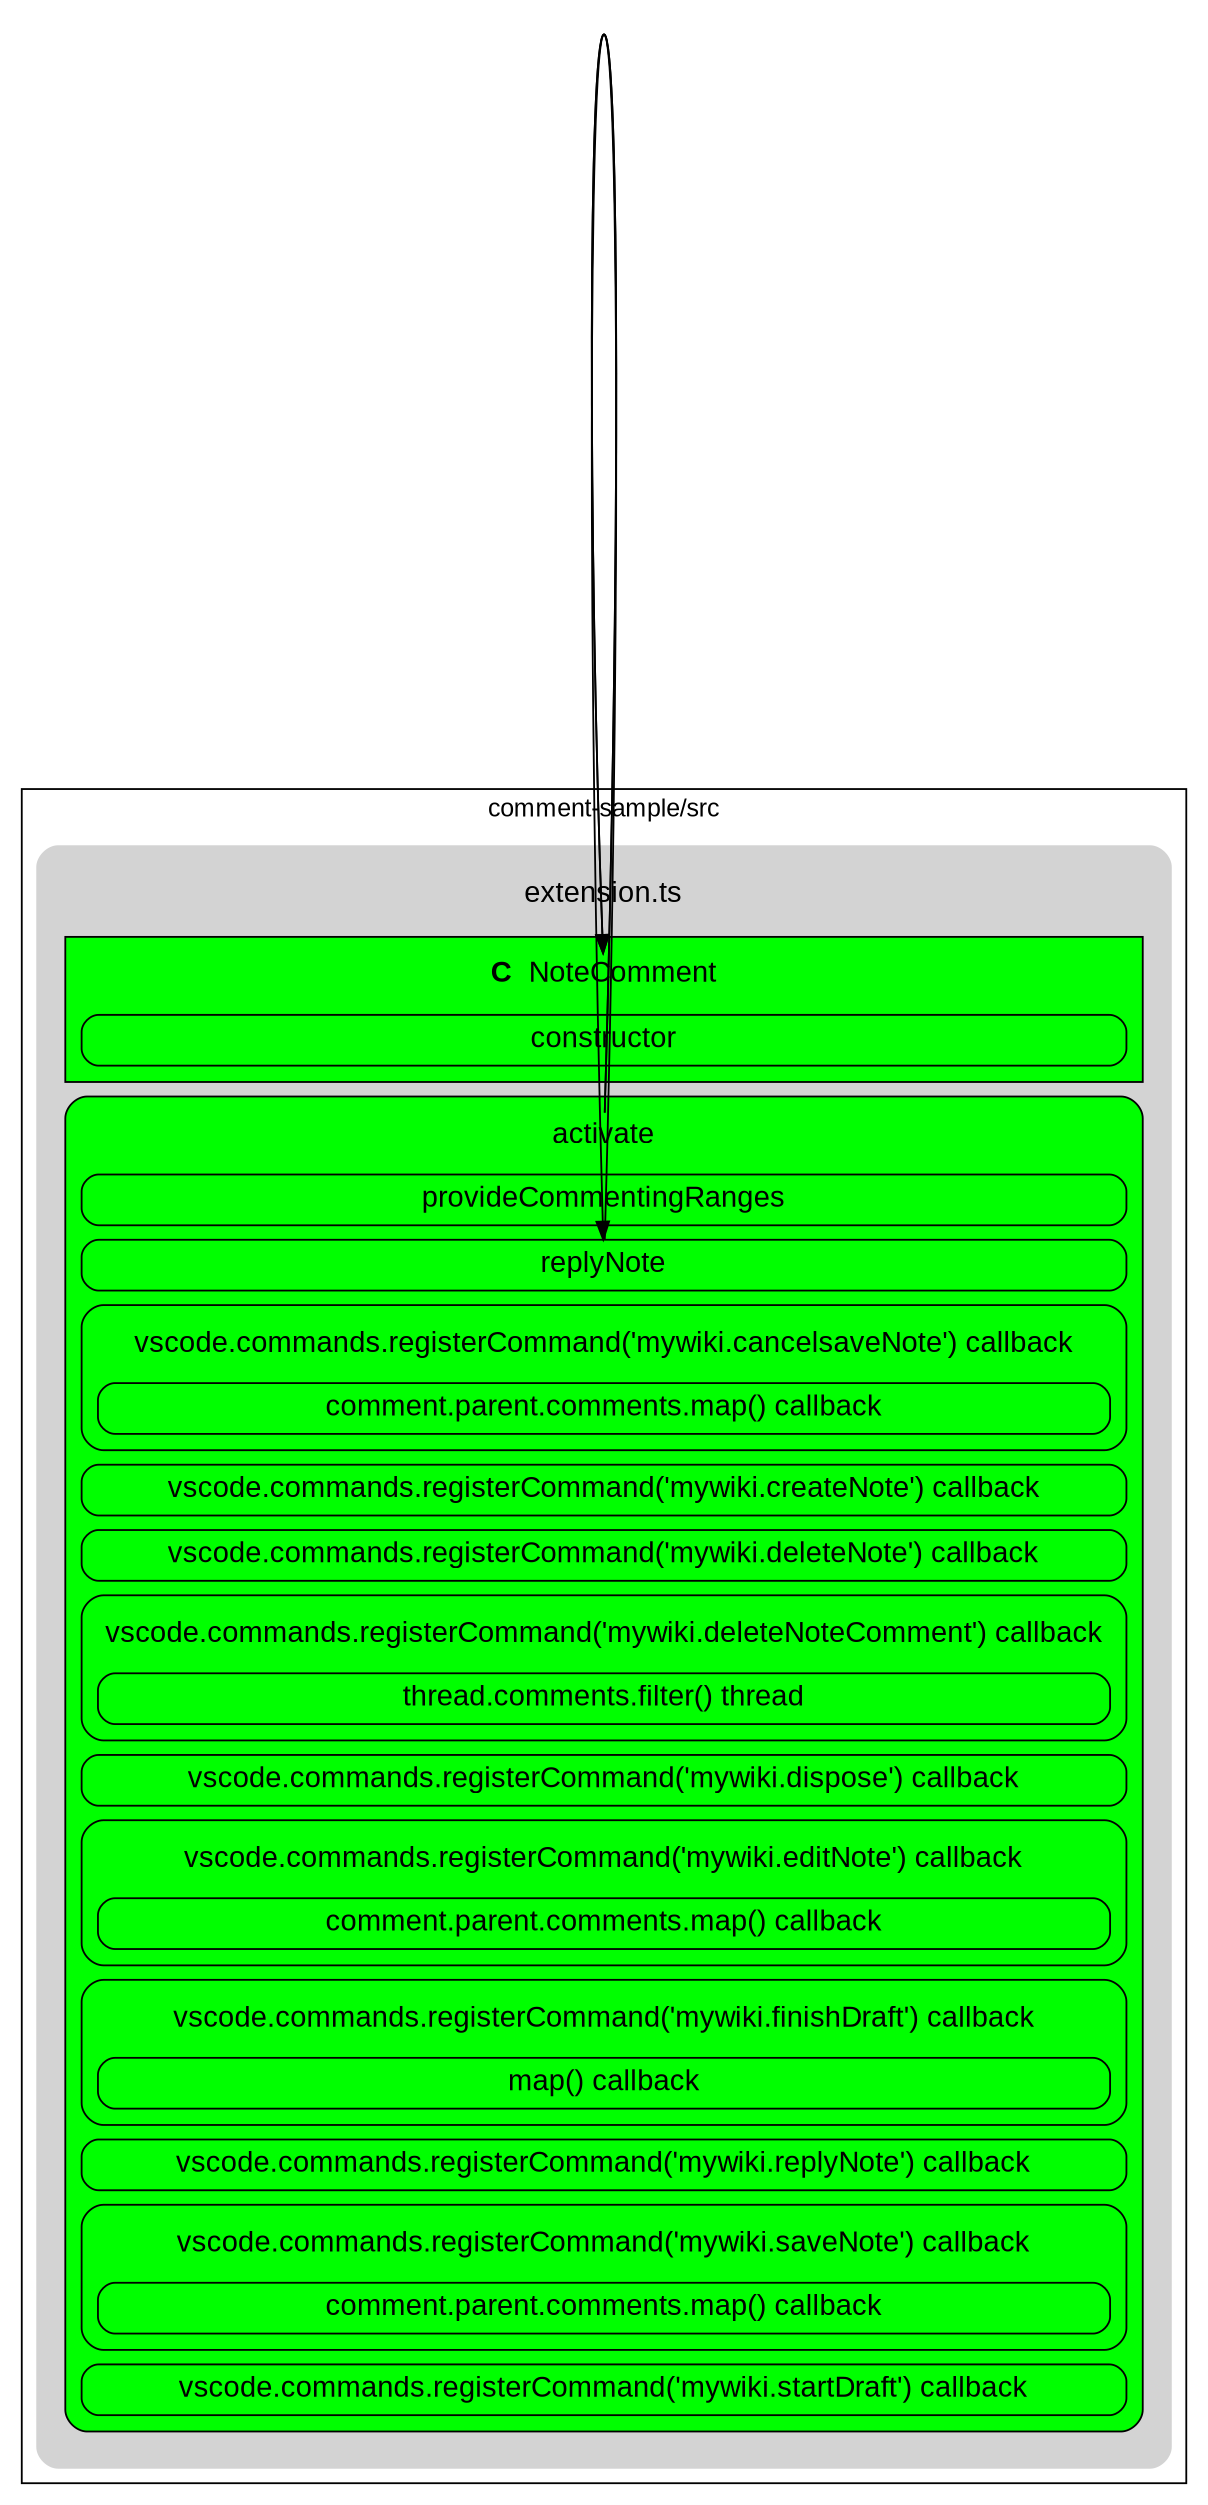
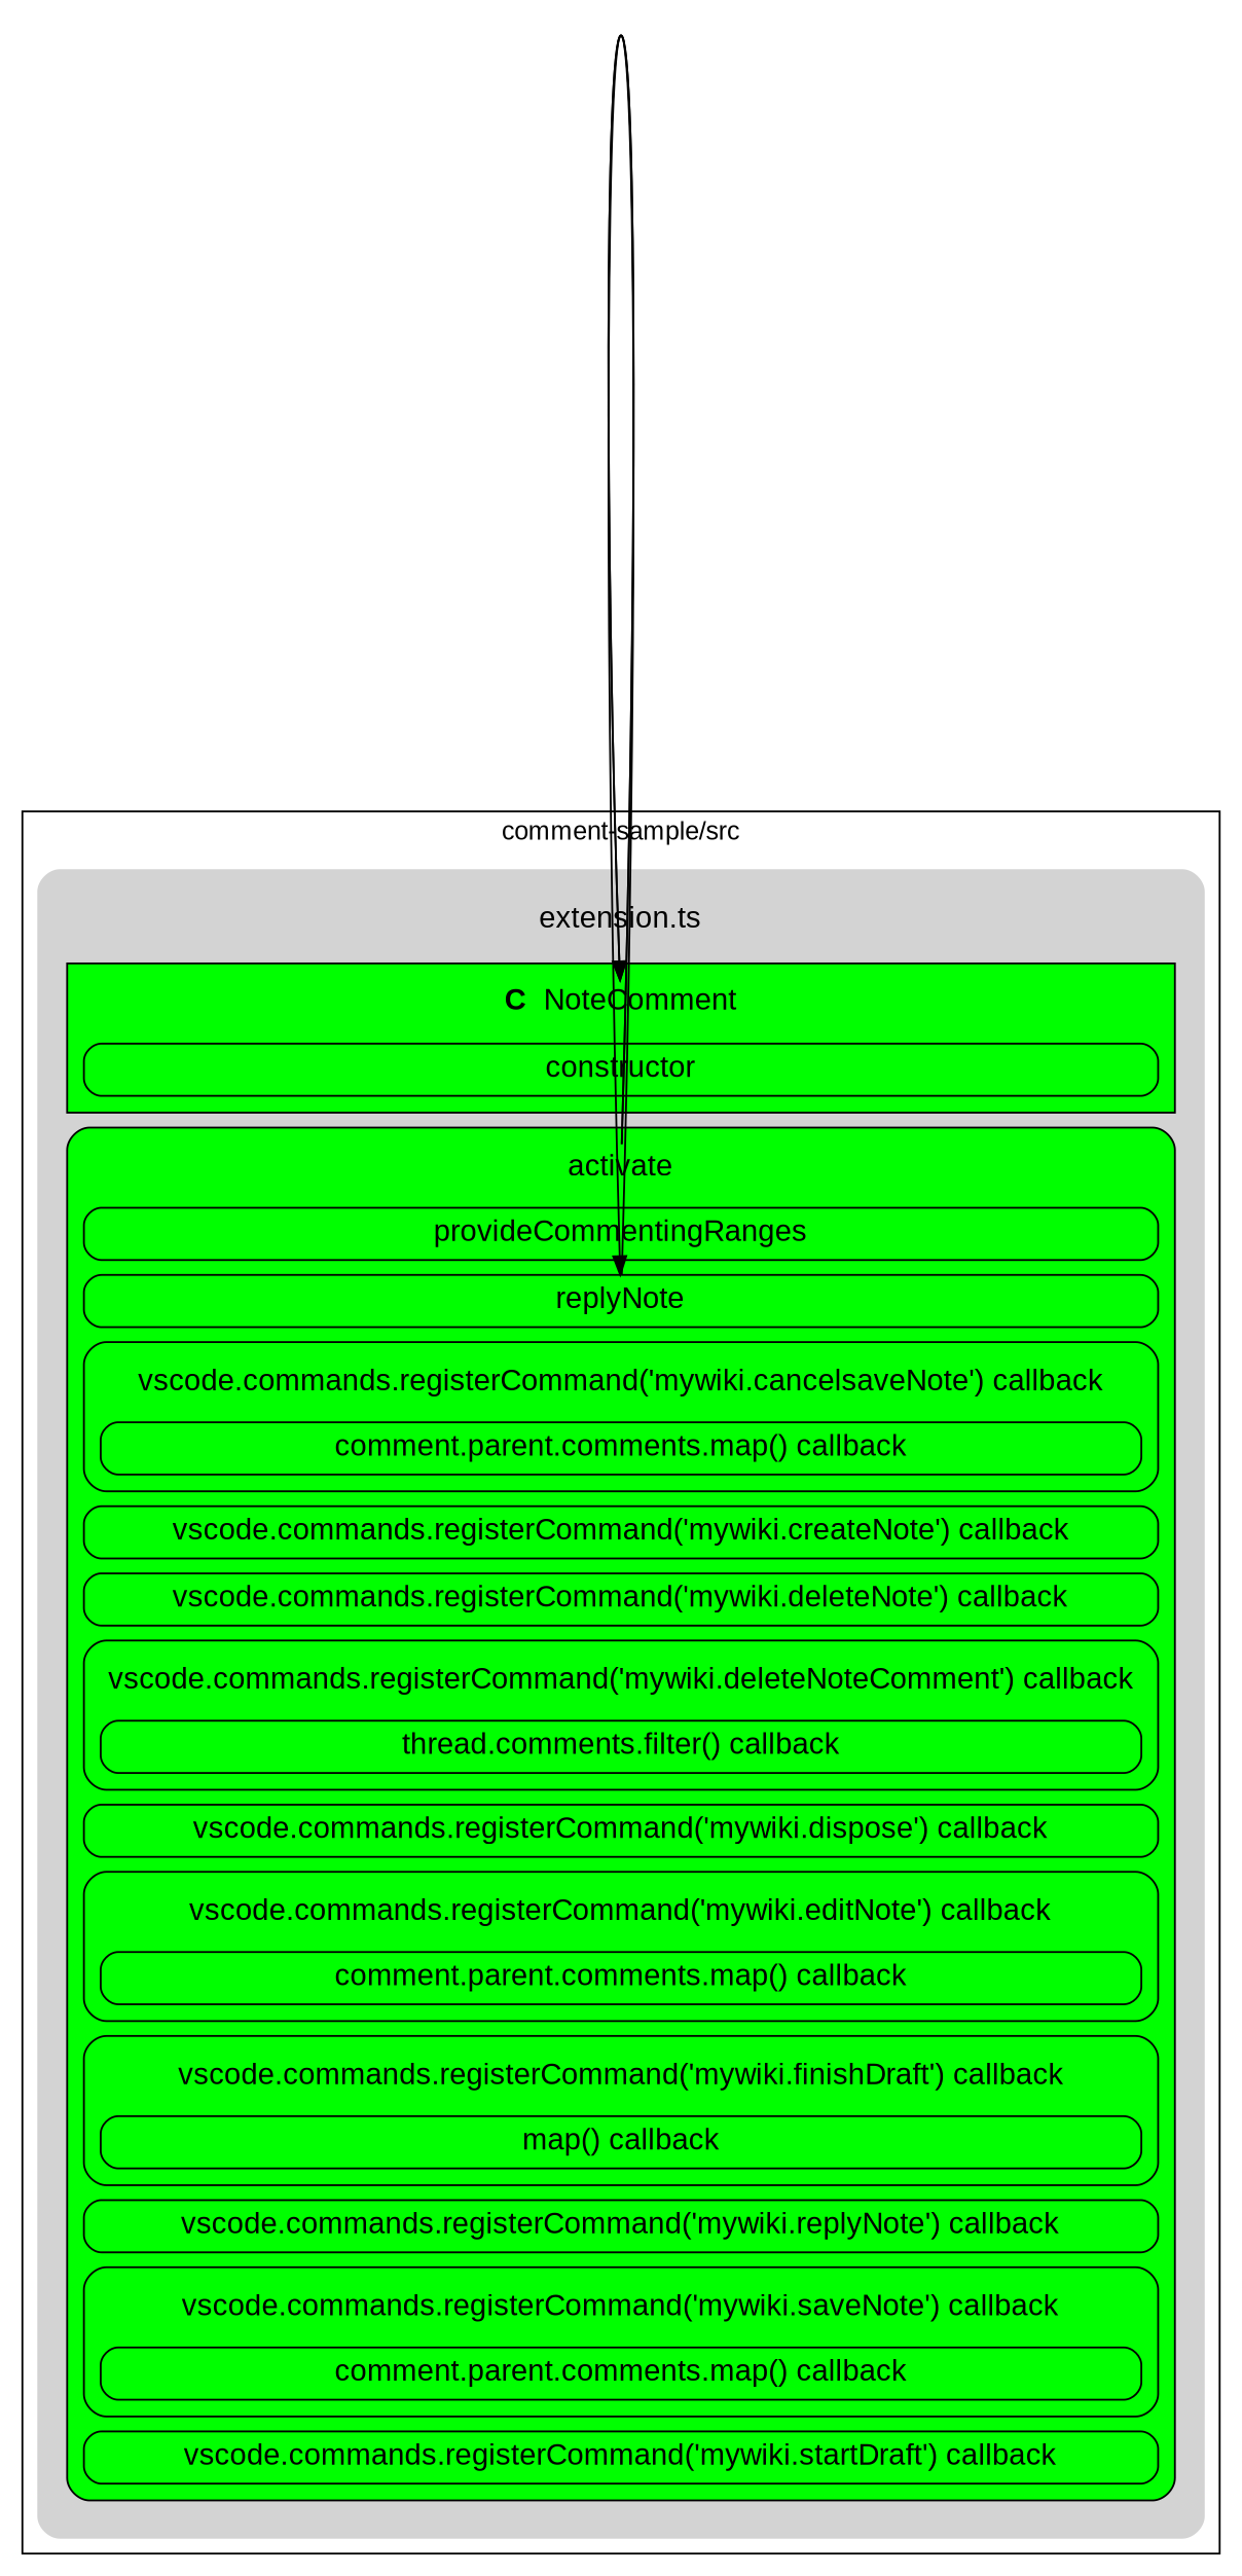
  digraph {
    fontname=Arial
    rankdir=TB
    ranksep=2.0
    edge [headport="6_6" tailport="22_16"]
-   n1 [fontname=Arial fontsize=16 label=<         <TABLE BORDER="0" CELLBORDER="1" CELLSPACING="8" CELLPADDING="4">         <TR><TD WIDTH="230" BORDER="0" CELLPADDING="6" HREF="remove_me_url.title">extension.ts</TD></TR>                      <TR><TD BORDER="0" CELLPADDING="0">             <TABLE ID="1:6_6" CELLSPACING="8" CELLPADDING="4" CELLBORDER="1"   BGCOLOR="green" href="remove_me_url.type.cell">                  <TR><TD PORT="6_6" BORDER="0" ><B>C</B>  NoteComment</TD></TR>      <TR><TD PORT="10_1" ID="1:10_1"  STYLE="ROUNDED" href="remove_me_url.constructor.clickable.cell">constructor</TD></TR>             </TABLE>             </TD></TR>                           <TR><TD BORDER="0" CELLPADDING="0">             <TABLE ID="1:22_16" CELLSPACING="8" CELLPADDING="4" CELLBORDER="1"  STYLE="ROUNDED" BGCOLOR="green" href="remove_me_url.function.clickable.cell">                  <TR><TD PORT="22_16" BORDER="0" >activate</TD></TR>      <TR><TD PORT="29_2" ID="1:29_2"  STYLE="ROUNDED" href="remove_me_url.method.clickable.cell">provideCommentingRanges</TD></TR>      <TR><TD PORT="134_10" ID="1:134_10"  STYLE="ROUNDED" href="remove_me_url.function.clickable.cell">replyNote</TD></TR>              <TR><TD BORDER="0" CELLPADDING="0">             <TABLE ID="1:86_85" CELLSPACING="8" CELLPADDING="4" CELLBORDER="1"  STYLE="ROUNDED" BGCOLOR="green" href="remove_me_url.function.clickable.cell">                 <TR><TD PORT="86_85" BORDER="0" >vscode.commands.registerCommand('mywiki.cancelsaveNote') callback</TD></TR>      <TR><TD PORT="91_56" ID="1:91_56"  STYLE="ROUNDED" href="remove_me_url.function.clickable.cell">comment.parent.comments.map() callback</TD></TR>             </TABLE>             </TD></TR>                   <TR><TD PORT="35_81" ID="1:35_81"  STYLE="ROUNDED" href="remove_me_url.function.clickable.cell">vscode.commands.registerCommand('mywiki.createNote') callback</TD></TR>      <TR><TD PORT="82_81" ID="1:82_81"  STYLE="ROUNDED" href="remove_me_url.function.clickable.cell">vscode.commands.registerCommand('mywiki.deleteNote') callback</TD></TR>              <TR><TD BORDER="0" CELLPADDING="0">             <TABLE ID="1:69_88" CELLSPACING="8" CELLPADDING="4" CELLBORDER="1"  STYLE="ROUNDED" BGCOLOR="green" href="remove_me_url.function.clickable.cell">                  <TR><TD PORT="69_88" BORDER="0" >vscode.commands.registerCommand('mywiki.deleteNoteComment') callback</TD></TR>      <TR><TD PORT="75_43" ID="1:75_43"  STYLE="ROUNDED" href="remove_me_url.function.clickable.cell">thread.comments.filter() thread</TD></TR>             </TABLE>             </TD></TR>                   <TR><TD PORT="130_78" ID="1:130_78"  STYLE="ROUNDED" href="remove_me_url.function.clickable.cell">vscode.commands.registerCommand('mywiki.dispose') callback</TD></TR>              <TR><TD BORDER="0" CELLPADDING="0">             <TABLE ID="1:116_79" CELLSPACING="8" CELLPADDING="4" CELLBORDER="1"  STYLE="ROUNDED" BGCOLOR="green" href="remove_me_url.function.clickable.cell">                  <TR><TD PORT="116_79" BORDER="0" >vscode.commands.registerCommand('mywiki.editNote') callback</TD></TR>      <TR><TD PORT="121_56" ID="1:121_56"  STYLE="ROUNDED" href="remove_me_url.function.clickable.cell">comment.parent.comments.map() callback</TD></TR>             </TABLE>             </TD></TR>                           <TR><TD BORDER="0" CELLPADDING="0">             <TABLE ID="1:51_82" CELLSPACING="8" CELLPADDING="4" CELLBORDER="1"  STYLE="ROUNDED" BGCOLOR="green" href="remove_me_url.function.clickable.cell">                  <TR><TD PORT="51_82" BORDER="0" >vscode.commands.registerCommand('mywiki.finishDraft') callback</TD></TR>      <TR><TD PORT="62_58" ID="1:62_58"  STYLE="ROUNDED" href="remove_me_url.function.clickable.cell">map() callback</TD></TR>             </TABLE>             </TD></TR>                   <TR><TD PORT="39_80" ID="1:39_80"  STYLE="ROUNDED" href="remove_me_url.function.clickable.cell">vscode.commands.registerCommand('mywiki.replyNote') callback</TD></TR>              <TR><TD BORDER="0" CELLPADDING="0">             <TABLE ID="1:101_79" CELLSPACING="8" CELLPADDING="4" CELLBORDER="1"  STYLE="ROUNDED" BGCOLOR="green" href="remove_me_url.function.clickable.cell">                  <TR><TD PORT="101_79" BORDER="0" >vscode.commands.registerCommand('mywiki.saveNote') callback</TD></TR>      <TR><TD PORT="106_56" ID="1:106_56"  STYLE="ROUNDED" href="remove_me_url.function.clickable.cell">comment.parent.comments.map() callback</TD></TR>             </TABLE>             </TD></TR>                   <TR><TD PORT="43_81" ID="1:43_81"  STYLE="ROUNDED" href="remove_me_url.function.clickable.cell">vscode.commands.registerCommand('mywiki.startDraft') callback</TD></TR>             </TABLE>             </TD></TR>                      <TR><TD CELLSPACING="0" HEIGHT="1" WIDTH="1" FIXEDSIZE="TRUE" STYLE="invis"></TD></TR>         </TABLE>     > shape=plaintext style="rounded, filled"]
+   n1 [fontname=Arial fontsize=16 label=<         <TABLE BORDER="0" CELLBORDER="1" CELLSPACING="8" CELLPADDING="4">         <TR><TD WIDTH="230" BORDER="0" CELLPADDING="6" HREF="remove_me_url.title">extension.ts</TD></TR>                      <TR><TD BORDER="0" CELLPADDING="0">             <TABLE ID="1:6_6" CELLSPACING="8" CELLPADDING="4" CELLBORDER="1"   BGCOLOR="green" href="remove_me_url.type.cell">                  <TR><TD PORT="6_6" BORDER="0" ><B>C</B>  NoteComment</TD></TR>      <TR><TD PORT="10_1" ID="1:10_1"  STYLE="ROUNDED" href="remove_me_url.constructor.clickable.cell">constructor</TD></TR>             </TABLE>             </TD></TR>                           <TR><TD BORDER="0" CELLPADDING="0">             <TABLE ID="1:22_16" CELLSPACING="8" CELLPADDING="4" CELLBORDER="1"  STYLE="ROUNDED" BGCOLOR="green" href="remove_me_url.function.clickable.cell">                  <TR><TD PORT="22_16" BORDER="0" >activate</TD></TR>      <TR><TD PORT="29_2" ID="1:29_2"  STYLE="ROUNDED" href="remove_me_url.method.clickable.cell">provideCommentingRanges</TD></TR>      <TR><TD PORT="134_10" ID="1:134_10"  STYLE="ROUNDED" href="remove_me_url.function.clickable.cell">replyNote</TD></TR>              <TR><TD BORDER="0" CELLPADDING="0">             <TABLE ID="1:86_85" CELLSPACING="8" CELLPADDING="4" CELLBORDER="1"  STYLE="ROUNDED" BGCOLOR="green" href="remove_me_url.function.clickable.cell">                 <TR><TD PORT="86_85" BORDER="0" >vscode.commands.registerCommand('mywiki.cancelsaveNote') callback</TD></TR>      <TR><TD PORT="91_56" ID="1:91_56"  STYLE="ROUNDED" href="remove_me_url.function.clickable.cell">comment.parent.comments.map() callback</TD></TR>             </TABLE>             </TD></TR>                   <TR><TD PORT="35_81" ID="1:35_81"  STYLE="ROUNDED" href="remove_me_url.function.clickable.cell">vscode.commands.registerCommand('mywiki.createNote') callback</TD></TR>      <TR><TD PORT="82_81" ID="1:82_81"  STYLE="ROUNDED" href="remove_me_url.function.clickable.cell">vscode.commands.registerCommand('mywiki.deleteNote') callback</TD></TR>              <TR><TD BORDER="0" CELLPADDING="0">             <TABLE ID="1:69_88" CELLSPACING="8" CELLPADDING="4" CELLBORDER="1"  STYLE="ROUNDED" BGCOLOR="green" href="remove_me_url.function.clickable.cell">                  <TR><TD PORT="69_88" BORDER="0" >vscode.commands.registerCommand('mywiki.deleteNoteComment') callback</TD></TR>      <TR><TD PORT="75_43" ID="1:75_43"  STYLE="ROUNDED" href="remove_me_url.function.clickable.cell">thread.comments.filter() callback</TD></TR>             </TABLE>             </TD></TR>                   <TR><TD PORT="130_78" ID="1:130_78"  STYLE="ROUNDED" href="remove_me_url.function.clickable.cell">vscode.commands.registerCommand('mywiki.dispose') callback</TD></TR>              <TR><TD BORDER="0" CELLPADDING="0">             <TABLE ID="1:116_79" CELLSPACING="8" CELLPADDING="4" CELLBORDER="1"  STYLE="ROUNDED" BGCOLOR="green" href="remove_me_url.function.clickable.cell">                  <TR><TD PORT="116_79" BORDER="0" >vscode.commands.registerCommand('mywiki.editNote') callback</TD></TR>      <TR><TD PORT="121_56" ID="1:121_56"  STYLE="ROUNDED" href="remove_me_url.function.clickable.cell">comment.parent.comments.map() callback</TD></TR>             </TABLE>             </TD></TR>                           <TR><TD BORDER="0" CELLPADDING="0">             <TABLE ID="1:51_82" CELLSPACING="8" CELLPADDING="4" CELLBORDER="1"  STYLE="ROUNDED" BGCOLOR="green" href="remove_me_url.function.clickable.cell">                  <TR><TD PORT="51_82" BORDER="0" >vscode.commands.registerCommand('mywiki.finishDraft') callback</TD></TR>      <TR><TD PORT="62_58" ID="1:62_58"  STYLE="ROUNDED" href="remove_me_url.function.clickable.cell">map() callback</TD></TR>             </TABLE>             </TD></TR>                   <TR><TD PORT="39_80" ID="1:39_80"  STYLE="ROUNDED" href="remove_me_url.function.clickable.cell">vscode.commands.registerCommand('mywiki.replyNote') callback</TD></TR>              <TR><TD BORDER="0" CELLPADDING="0">             <TABLE ID="1:101_79" CELLSPACING="8" CELLPADDING="4" CELLBORDER="1"  STYLE="ROUNDED" BGCOLOR="green" href="remove_me_url.function.clickable.cell">                  <TR><TD PORT="101_79" BORDER="0" >vscode.commands.registerCommand('mywiki.saveNote') callback</TD></TR>      <TR><TD PORT="106_56" ID="1:106_56"  STYLE="ROUNDED" href="remove_me_url.function.clickable.cell">comment.parent.comments.map() callback</TD></TR>             </TABLE>             </TD></TR>                   <TR><TD PORT="43_81" ID="1:43_81"  STYLE="ROUNDED" href="remove_me_url.function.clickable.cell">vscode.commands.registerCommand('mywiki.startDraft') callback</TD></TR>             </TABLE>             </TD></TR>                      <TR><TD CELLSPACING="0" HEIGHT="1" WIDTH="1" FIXEDSIZE="TRUE" STYLE="invis"></TD></TR>         </TABLE>     > shape=plaintext style="rounded, filled"]
    subgraph cluster_1 {
      label="comment-sample/src"
      n1
    }
    n1 -> n1 [label=" " tailport="134_10"]
    n1 -> n1 [headport="134_10" label=" "]
    n1 -> n1 [label=" "]
  }
